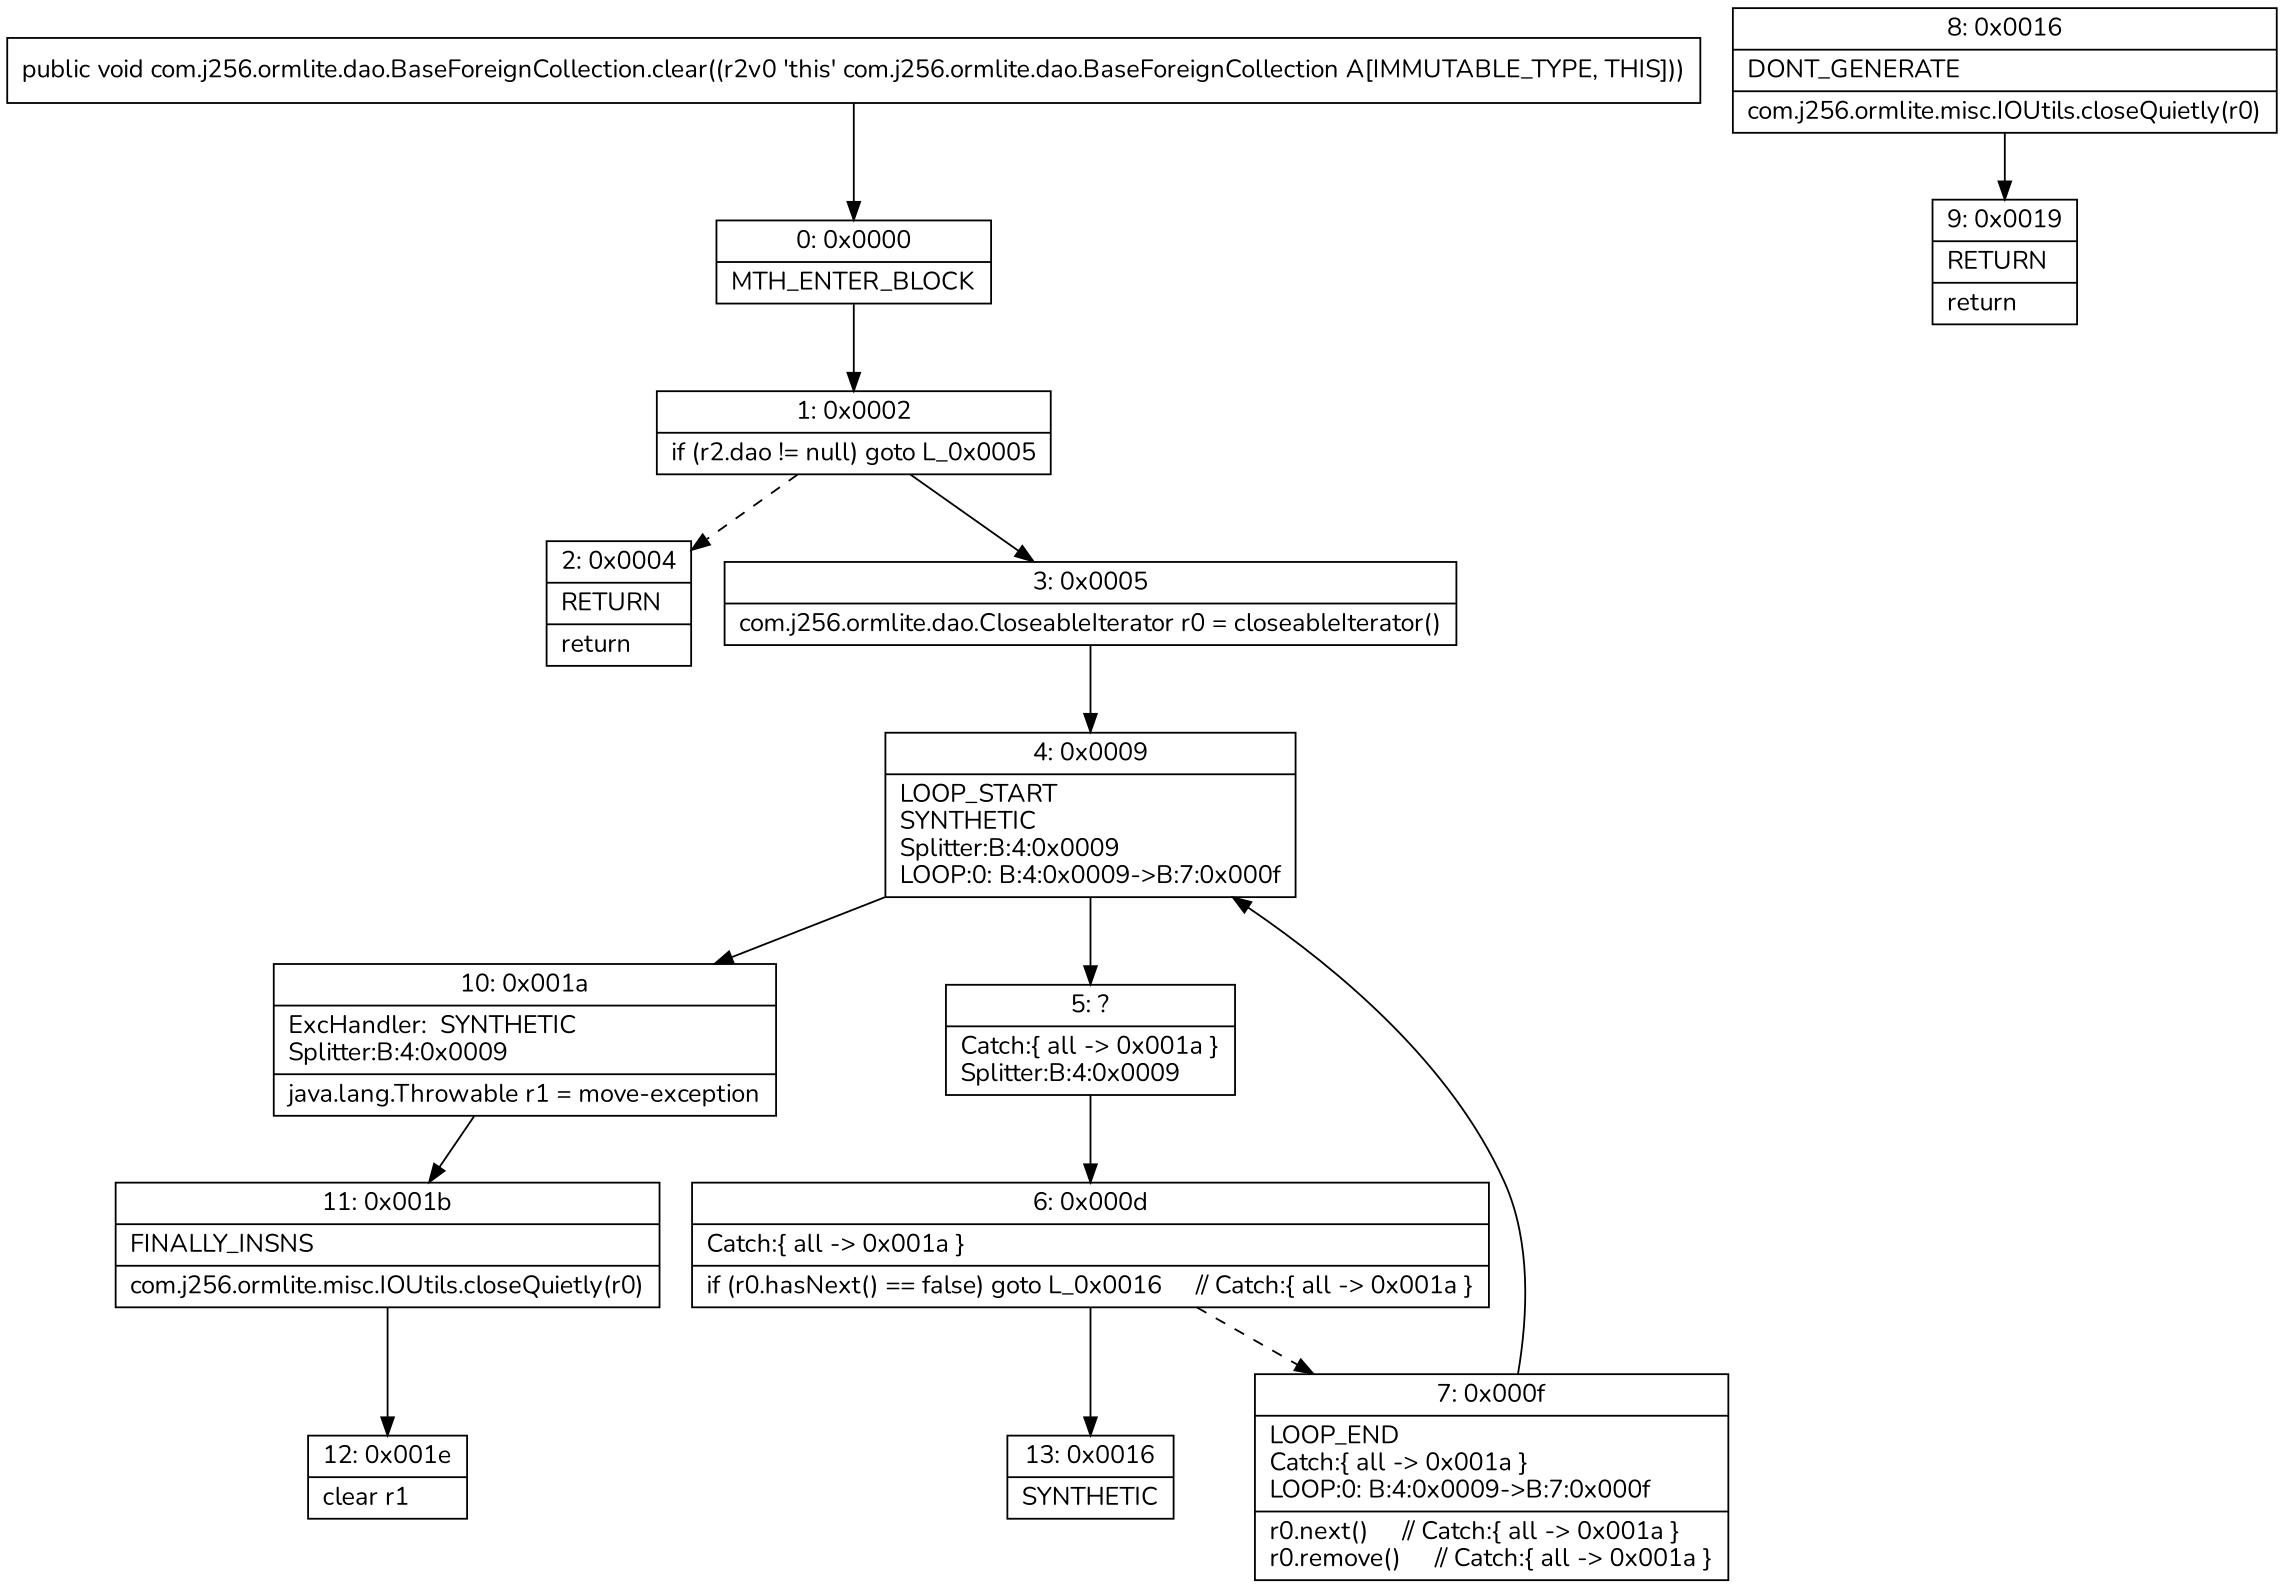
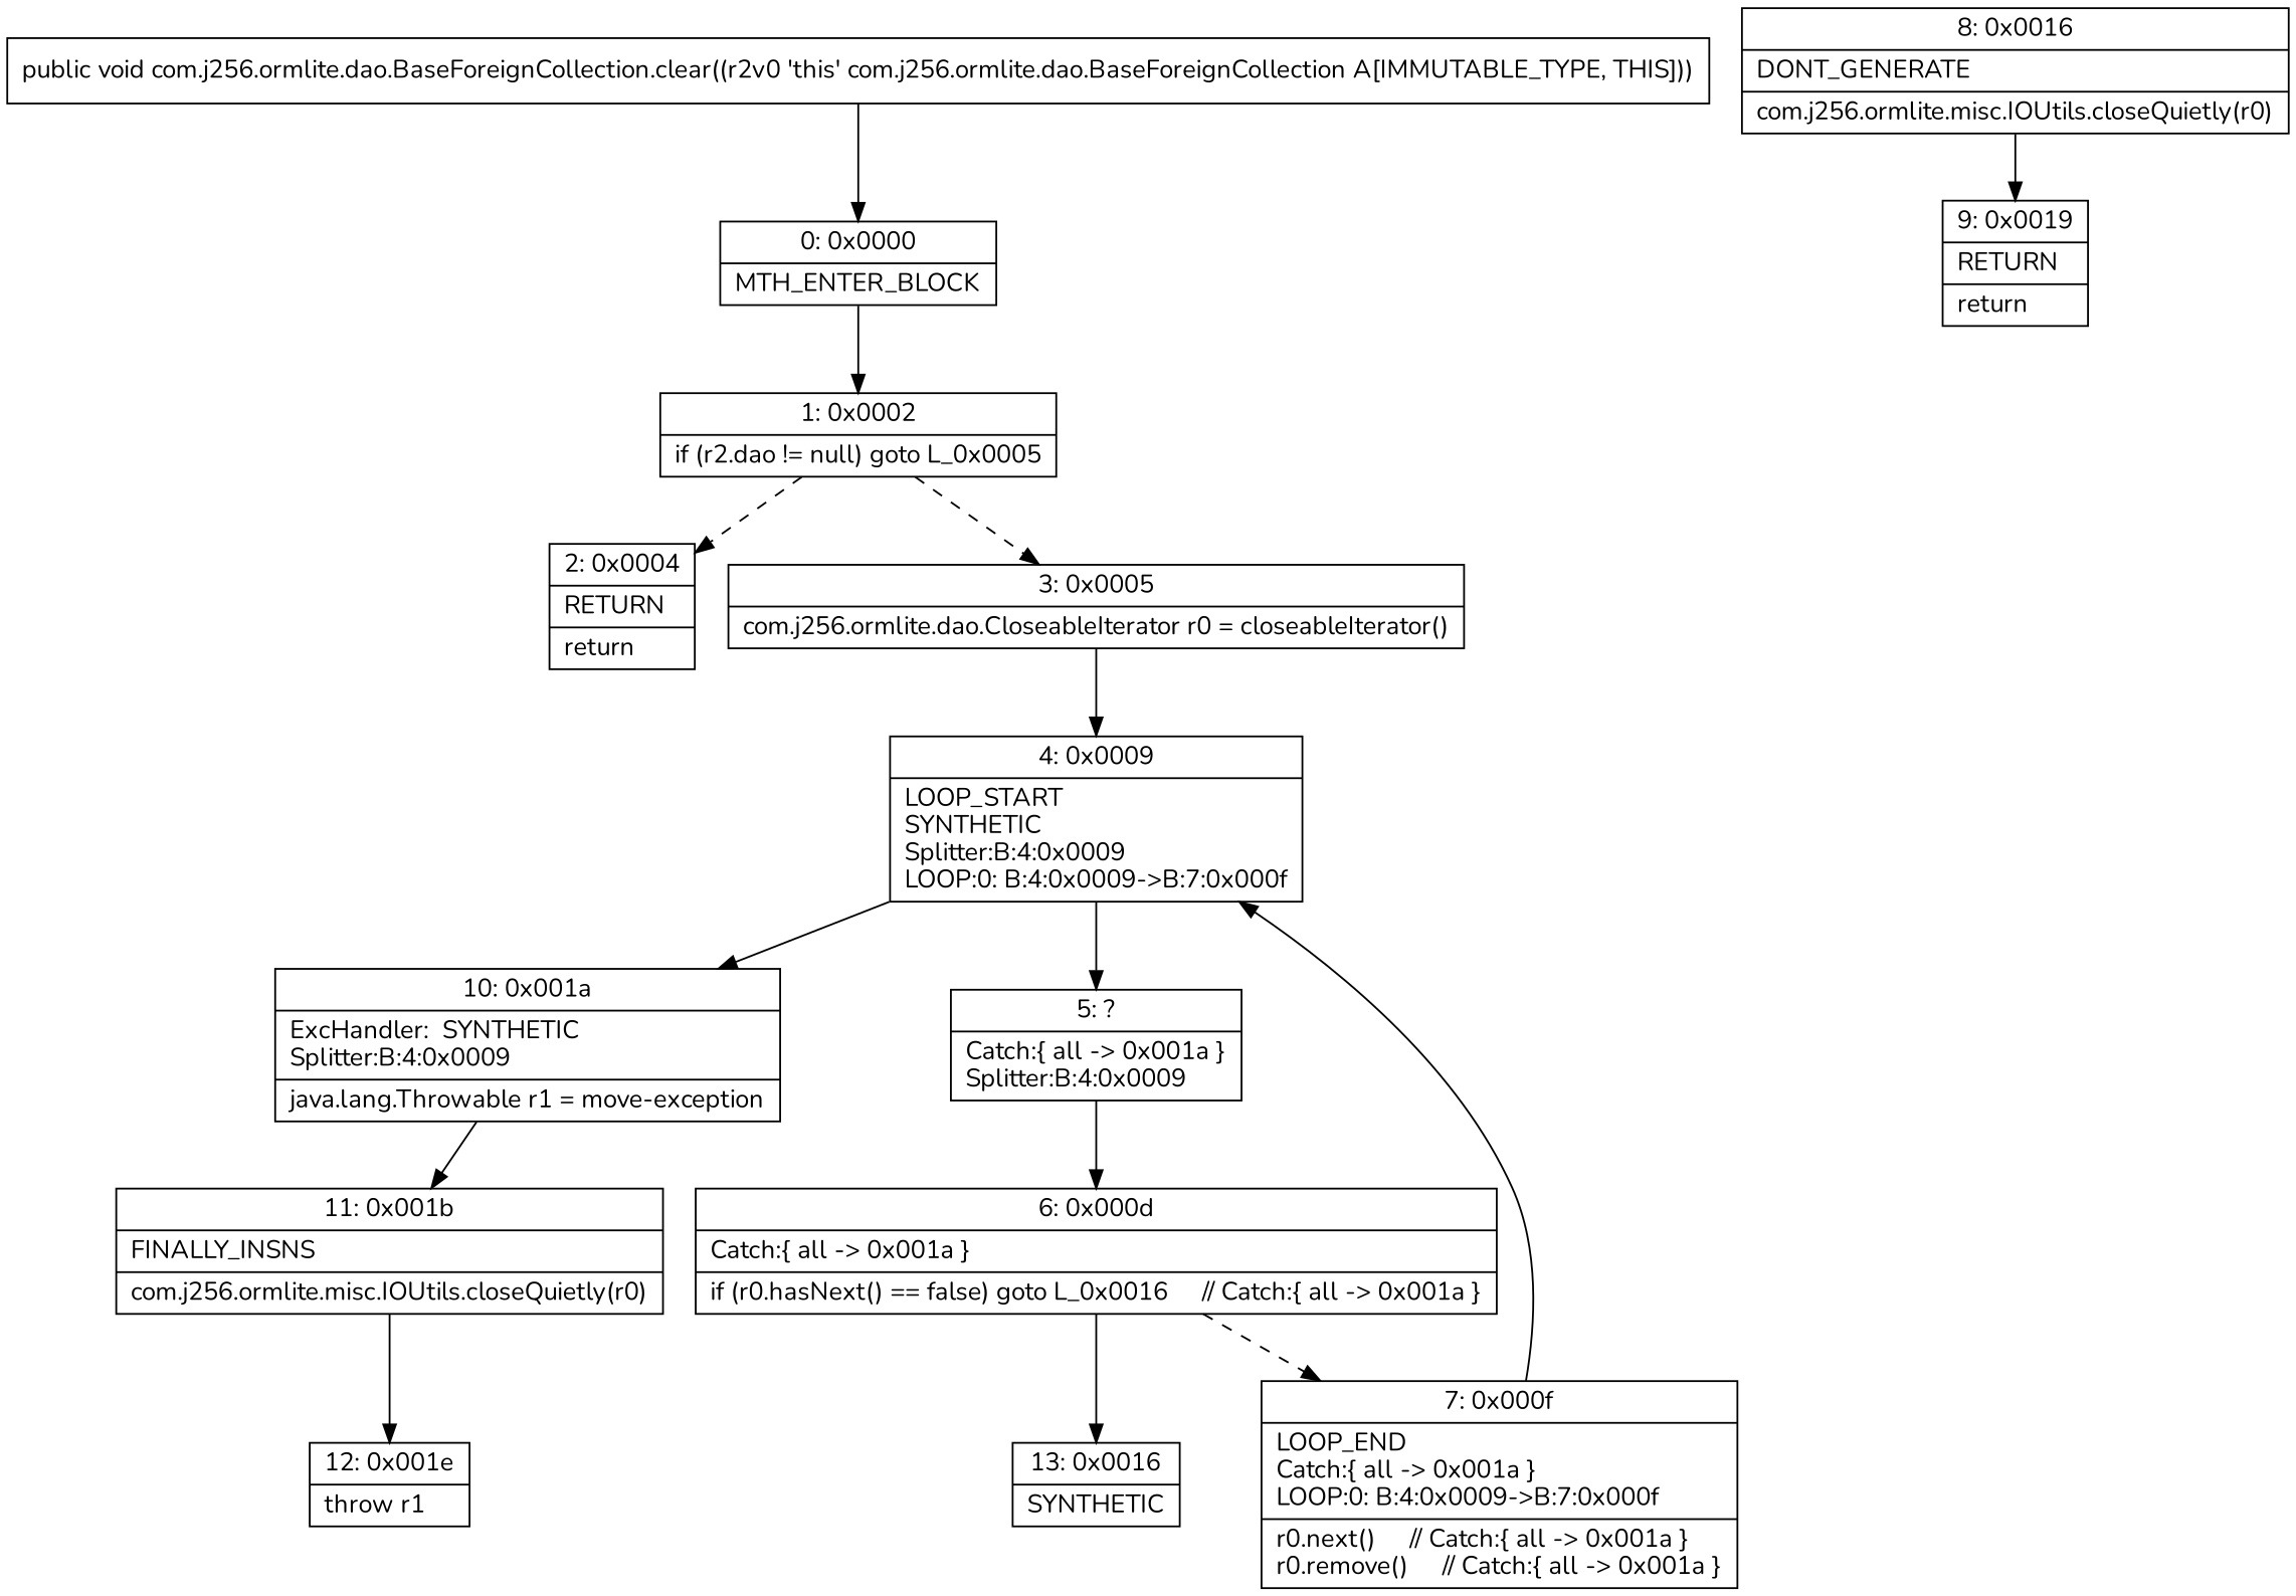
  digraph {
    fontname=Nunito
    node [fontname=Nunito shape=record]
    edge [fontname=Nunito]
    n1 [label="{0\:\ 0x0000|MTH_ENTER_BLOCK\l}"]
    n2 [label="{1\:\ 0x0002|if (r2.dao != null) goto L_0x0005\l}"]
    n3 [label="{2\:\ 0x0004|RETURN\l|return\l}"]
    n4 [label="{3\:\ 0x0005|com.j256.ormlite.dao.CloseableIterator r0 = closeableIterator()\l}"]
    n5 [label="{4\:\ 0x0009|LOOP_START\lSYNTHETIC\lSplitter:B:4:0x0009\lLOOP:0: B:4:0x0009\-\>B:7:0x000f\l}"]
    n6 [label="{5\:\ ?|Catch:\{ all \-\> 0x001a \}\lSplitter:B:4:0x0009\l}"]
    n7 [label="{10\:\ 0x001a|ExcHandler:  SYNTHETIC\lSplitter:B:4:0x0009\l|java.lang.Throwable r1 = move\-exception\l}"]
    n8 [label="{6\:\ 0x000d|Catch:\{ all \-\> 0x001a \}\l|if (r0.hasNext() == false) goto L_0x0016     \/\/ Catch:\{ all \-\> 0x001a \}\l}"]
    n9 [label="{11\:\ 0x001b|FINALLY_INSNS\l|com.j256.ormlite.misc.IOUtils.closeQuietly(r0)\l}"]
    n10 [label="{7\:\ 0x000f|LOOP_END\lCatch:\{ all \-\> 0x001a \}\lLOOP:0: B:4:0x0009\-\>B:7:0x000f\l|r0.next()     \/\/ Catch:\{ all \-\> 0x001a \}\lr0.remove()     \/\/ Catch:\{ all \-\> 0x001a \}\l}"]
    n11 [label="{13\:\ 0x0016|SYNTHETIC\l}"]
    n12 [label="{8\:\ 0x0016|DONT_GENERATE\l|com.j256.ormlite.misc.IOUtils.closeQuietly(r0)\l}"]
    n13 [label="{9\:\ 0x0019|RETURN\l|return\l}"]
-   n14 [label="{12\:\ 0x001e|clear r1\l}"]
+   n14 [label="{12\:\ 0x001e|throw r1\l}"]
    n15 [label="{public void com.j256.ormlite.dao.BaseForeignCollection.clear((r2v0 'this' com.j256.ormlite.dao.BaseForeignCollection A[IMMUTABLE_TYPE, THIS])) }"]
    n1 -> n2
    n2 -> n3 [style=dashed]
-   n2 -> n4
+   n2 -> n4 [style=dashed]
    n4 -> n5
    n5 -> n6
    n5 -> n7
    n6 -> n8
    n7 -> n9
    n8 -> n10 [style=dashed]
    n8 -> n11
    n9 -> n14
    n10 -> n5
    n12 -> n13
    n15 -> n1
  }
